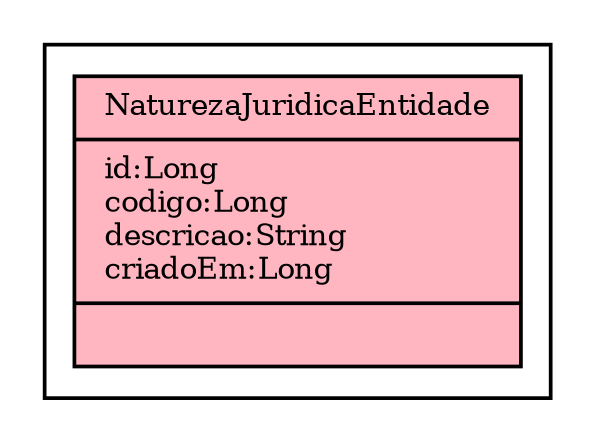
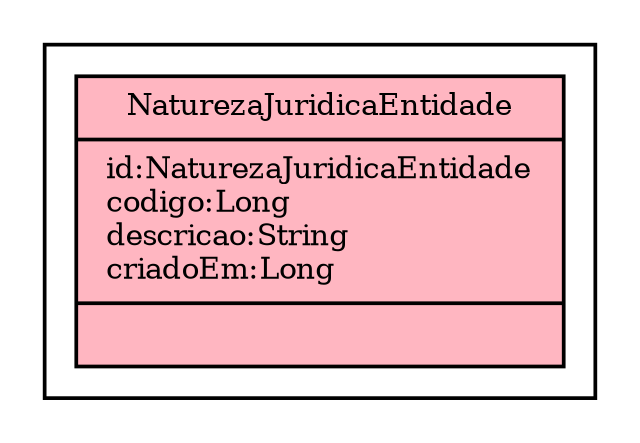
  digraph {
    fontname="Times-Roman"
    fontsize=8
-   n1 [fontname="Times-Roman" fontsize=8 label="{NaturezaJuridicaEntidade|id:Long\lcodigo:Long\ldescricao:String\lcriadoEm:Long\l|\l}" shape=record style=filled fillcolor=lightpink]
+   n1 [fontname="Times-Roman" fontsize=8 label="{NaturezaJuridicaEntidade|id:NaturezaJuridicaEntidade\lcodigo:Long\ldescricao:String\lcriadoEm:Long\l|\l}" shape=record style=filled fillcolor=lightpink]
    subgraph cluster_1 {
      n1
    }
  }
